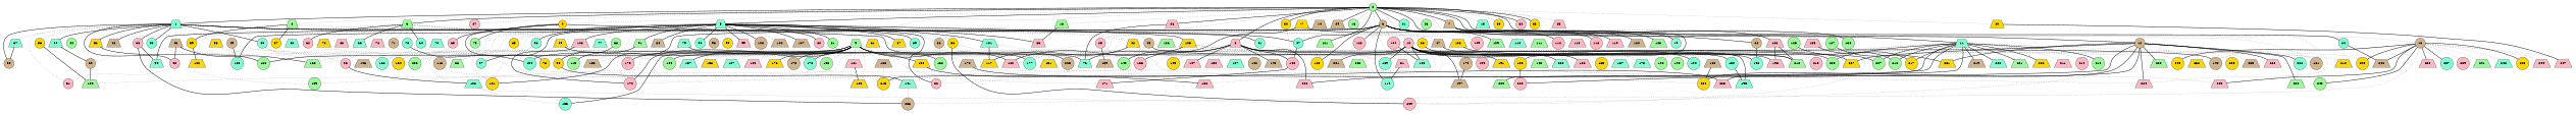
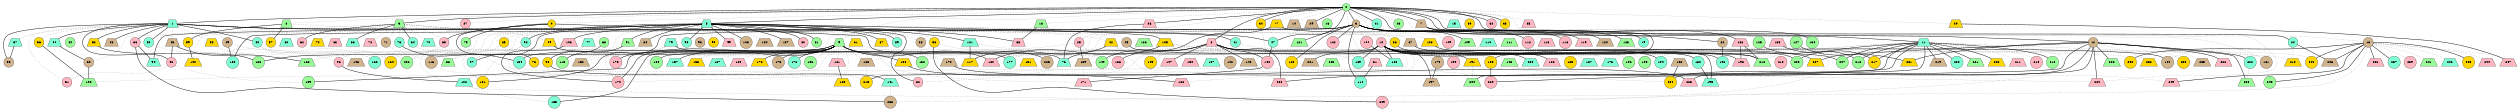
  graph {
    node [fillcolor=lightpink shape=trapezium style=filled]
    edge [style=dotted]
    0 [fillcolor=palegreen shape=circle]
    1 [fillcolor=aquamarine]
    2 [fillcolor=palegreen]
    3 [fillcolor=palegreen]
    4 [fillcolor=gold shape=circle]
    5 [fillcolor=aquamarine]
    6 [fillcolor=tan shape=circle]
    7 [fillcolor=tan]
    8
    9 [fillcolor=palegreen]
    10 [shape=circle]
    11 [fillcolor=aquamarine]
    12 [fillcolor=tan shape=circle]
    13 [fillcolor=tan shape=circle]
    14 [fillcolor=tan]
    15 [fillcolor=aquamarine]
    16 [fillcolor=palegreen shape=circle]
    17 [fillcolor=gold]
    18 [fillcolor=palegreen]
    19 [fillcolor=aquamarine shape=circle]
    20 [fillcolor=gold]
    21 [fillcolor=aquamarine shape=circle]
    22 [fillcolor=tan shape=circle]
    23 [fillcolor=palegreen shape=circle]
    24 [fillcolor=aquamarine shape=circle]
    25 [shape=circle]
    26
    27 [shape=circle]
    29 [fillcolor=tan]
    30 [fillcolor=gold shape=circle]
    31
    32 [shape=circle]
    33 [fillcolor=gold shape=circle]
    34 [fillcolor=gold shape=circle]
    35
    47 [fillcolor=aquamarine shape=circle]
    36 [shape=circle]
    37 [fillcolor=aquamarine]
    38 [fillcolor=tan shape=circle]
    39 [fillcolor=gold]
    40 [fillcolor=aquamarine shape=circle]
    41 [fillcolor=aquamarine shape=circle]
    42 [fillcolor=gold]
    43 [fillcolor=tan]
    44 [fillcolor=palegreen shape=circle]
    45 [fillcolor=tan shape=circle]
    46 [fillcolor=tan]
    48 [shape=circle]
    49 [fillcolor=tan shape=circle]
    50 [fillcolor=aquamarine shape=circle]
    51 [shape=circle]
    52 [fillcolor=gold]
    53 [fillcolor=gold]
    54 [fillcolor=aquamarine]
    55 [fillcolor=tan shape=circle]
    56 [fillcolor=gold shape=circle]
    62 [shape=circle]
    57 [fillcolor=gold shape=circle]
    58 [fillcolor=gold shape=circle]
    59 [fillcolor=gold shape=circle]
    60 [fillcolor=aquamarine]
    64 [fillcolor=aquamarine shape=circle]
    66 [fillcolor=aquamarine]
    67 [fillcolor=tan]
    68 [fillcolor=palegreen shape=circle]
    69 [fillcolor=tan shape=circle]
    70 [fillcolor=aquamarine]
    65 [shape=circle]
    72
    73 [fillcolor=aquamarine shape=circle]
    74 [fillcolor=gold]
    71 [fillcolor=tan shape=circle]
    61 [fillcolor=gold]
    63
    75 [fillcolor=palegreen shape=circle]
    76 [fillcolor=aquamarine]
    77 [fillcolor=aquamarine]
    78 [fillcolor=gold shape=circle]
    79 [fillcolor=aquamarine]
    80 [shape=circle]
    81 [fillcolor=palegreen shape=circle]
    82 [shape=circle]
    83
    84 [fillcolor=tan]
    85 [fillcolor=gold shape=circle]
    86 [fillcolor=gold shape=circle]
    87 [fillcolor=gold]
    88 [fillcolor=palegreen]
    89 [fillcolor=aquamarine shape=circle]
    90 [fillcolor=aquamarine shape=circle]
    91 [fillcolor=palegreen]
    92 [fillcolor=aquamarine shape=circle]
    93 [fillcolor=tan shape=circle]
    94 [fillcolor=aquamarine]
    95 [fillcolor=gold shape=circle]
    96 [shape=circle]
    97 [fillcolor=aquamarine shape=circle]
    98 [fillcolor=gold shape=circle]
    99
    100 [fillcolor=gold]
    101 [fillcolor=aquamarine]
    102 [fillcolor=aquamarine]
    103 [fillcolor=tan shape=circle]
    104 [fillcolor=tan]
    105 [fillcolor=gold]
    106
    107 [fillcolor=tan]
    108 [fillcolor=gold]
    116 [fillcolor=tan shape=circle]
    128 [fillcolor=gold shape=circle]
    130 [fillcolor=aquamarine shape=circle]
    131 [fillcolor=gold shape=circle]
    132 [fillcolor=palegreen shape=circle]
    129 [shape=circle]
    109 [fillcolor=palegreen]
    110 [fillcolor=aquamarine]
    111 [fillcolor=palegreen]
    112 [shape=circle]
    113
    114 [fillcolor=aquamarine shape=circle]
    115 [fillcolor=palegreen shape=circle]
    117 [fillcolor=gold]
    118 [shape=circle]
    119
    120 [fillcolor=tan]
    121 [fillcolor=palegreen]
    122 [shape=circle]
    123 [fillcolor=palegreen]
    124 [shape=circle]
    125 [fillcolor=palegreen shape=circle]
    126 [fillcolor=palegreen]
    127 [fillcolor=palegreen shape=circle]
    136
    133 [fillcolor=gold shape=circle]
    134 [fillcolor=palegreen shape=circle]
    135
    137 [fillcolor=aquamarine]
    138 [shape=circle]
    139 [fillcolor=tan]
    140 [shape=circle]
    141 [fillcolor=aquamarine]
    142 [fillcolor=tan shape=circle]
    143 [fillcolor=palegreen]
    144 [fillcolor=tan shape=circle]
    145 [fillcolor=gold shape=circle]
    146 [fillcolor=tan]
    147
    148 [fillcolor=tan]
    149 [fillcolor=palegreen shape=circle]
    150
    206
    227 [fillcolor=gold]
    151 [fillcolor=gold]
    152 [fillcolor=tan]
    153 [fillcolor=palegreen shape=circle]
    154 [fillcolor=aquamarine shape=circle]
    155 [fillcolor=aquamarine shape=circle]
    156 [fillcolor=gold]
    157 [fillcolor=aquamarine]
    158 [fillcolor=gold]
    159 [fillcolor=palegreen shape=circle]
    160
    161
    162 [fillcolor=aquamarine shape=circle]
    163 [fillcolor=tan]
    164 [fillcolor=gold shape=circle]
    165 [fillcolor=gold]
    166 [fillcolor=palegreen shape=circle]
    167 [fillcolor=aquamarine]
    168 [fillcolor=palegreen]
    169
    170 [fillcolor=tan]
    171
    172 [fillcolor=gold]
    173 [fillcolor=tan shape=circle]
    174 [shape=circle]
    175 [shape=circle]
    176 [fillcolor=aquamarine shape=circle]
    225 [fillcolor=tan shape=circle]
    177 [fillcolor=aquamarine shape=circle]
    178 [fillcolor=aquamarine]
    179 [fillcolor=tan shape=circle]
    180 [fillcolor=aquamarine shape=circle]
    181 [fillcolor=tan shape=circle]
    182
    183 [fillcolor=aquamarine]
    184 [fillcolor=palegreen shape=circle]
    185 [fillcolor=gold shape=circle]
    186
    187 [fillcolor=aquamarine]
    188 [fillcolor=tan]
    189 [fillcolor=aquamarine shape=circle]
    190 [fillcolor=palegreen]
    191 [fillcolor=gold]
    192 [fillcolor=palegreen shape=circle]
    193 [fillcolor=palegreen shape=circle]
    194 [fillcolor=aquamarine shape=circle]
    195 [fillcolor=aquamarine]
    196 [fillcolor=aquamarine shape=circle]
    197 [fillcolor=tan]
    198
    199 [shape=circle]
    200 [fillcolor=aquamarine]
    201 [fillcolor=tan]
    202 [fillcolor=palegreen shape=circle]
    203 [fillcolor=palegreen]
    204 [fillcolor=palegreen]
    205 [fillcolor=palegreen shape=circle]
    207 [fillcolor=palegreen shape=circle]
    208 [fillcolor=gold]
    209 [shape=circle]
    210 [fillcolor=gold]
    211
    212 [fillcolor=palegreen]
    213 [shape=circle]
    214 [shape=circle]
    215 [fillcolor=gold shape=circle]
    216 [fillcolor=palegreen shape=circle]
    217 [fillcolor=gold shape=circle]
    218 [fillcolor=palegreen shape=circle]
    219 [fillcolor=tan]
-   220 [fillcolor=aquamarine]
+   220 [fillcolor=aquamarine shape=circle]
    221 [fillcolor=palegreen]
    224
    226
    228 [fillcolor=palegreen]
    229 [shape=circle]
    230 [fillcolor=palegreen]
    232 [fillcolor=gold]
    233 [fillcolor=gold shape=circle]
    234 [fillcolor=gold shape=circle]
    231 [fillcolor=gold]
    235 [fillcolor=tan]
    222 [fillcolor=aquamarine shape=circle]
    223
    236
    237 [fillcolor=aquamarine shape=circle]
    238 [fillcolor=tan shape=circle]
    239 [shape=circle]
    240 [fillcolor=gold shape=circle]
    241 [fillcolor=palegreen]
    242 [fillcolor=aquamarine]
    243 [fillcolor=gold shape=circle]
    244
    245 [fillcolor=palegreen shape=circle]
    246 [fillcolor=tan]
    247
    248 [fillcolor=gold shape=circle]
    249
    0 -- 1 [style=bold]
    0 -- 2
    0 -- 3 [style=bold]
    0 -- 4
    0 -- 5 [style=bold]
    0 -- 6 [style=bold]
    0 -- 7 [style=bold]
    0 -- 8 [style=bold]
    0 -- 9
    0 -- 10
    0 -- 11 [style=bold]
    0 -- 12 [style=bold]
    0 -- 13
    0 -- 14
    0 -- 15
    0 -- 16
    0 -- 17
    0 -- 18
    0 -- 19
    0 -- 20
    0 -- 21 [style=bold]
    0 -- 22 [style=bold]
    0 -- 23
    0 -- 24 [style=bold]
    0 -- 25
    0 -- 26 [style=bold]
    0 -- 27
    0 -- 29 [style=bold]
    0 -- 30
    0 -- 31
    0 -- 32 [style=bold]
    0 -- 33 [style=bold]
    0 -- 34 [style=bold]
    0 -- 35
    0 -- 47 [style=bold]
    1 -- 47 [style=bold]
    1 -- 36 [style=bold]
    1 -- 37
    1 -- 38
    1 -- 39
    1 -- 40 [style=bold]
    1 -- 41 [style=bold]
    1 -- 42
    1 -- 43
    1 -- 44
    1 -- 45
    1 -- 46 [style=bold]
    1 -- 48 [style=bold]
    1 -- 49
    1 -- 50 [style=bold]
    1 -- 51
    1 -- 52 [style=bold]
    1 -- 53
    1 -- 54 [style=bold]
    1 -- 55 [style=bold]
    1 -- 56
    1 -- 62
    2 -- 57 [style=bold]
    2 -- 58
    2 -- 59 [style=bold]
    2 -- 60
    3 -- 62 [style=bold]
    3 -- 64 [style=bold]
    3 -- 66 [style=bold]
    3 -- 67
    3 -- 68
    3 -- 69
    3 -- 70
    3 -- 65
    3 -- 72
    3 -- 73
    3 -- 74
    3 -- 71
    3 -- 61
    3 -- 63
    4 -- 65 [style=bold]
    4 -- 75 [style=bold]
    4 -- 76 [style=bold]
    4 -- 77
    4 -- 78 [style=bold]
    5 -- 79
    5 -- 80 [style=bold]
    5 -- 81 [style=bold]
    5 -- 82 [style=bold]
    5 -- 83 [style=bold]
    5 -- 84 [style=bold]
    5 -- 85
    5 -- 86
    5 -- 87 [style=bold]
    5 -- 88
    5 -- 89 [style=bold]
    5 -- 90 [style=bold]
    5 -- 91 [style=bold]
    5 -- 92 [style=bold]
    5 -- 93
    5 -- 94 [style=bold]
    5 -- 95
    5 -- 96
    5 -- 97 [style=bold]
    5 -- 98
    5 -- 99 [style=bold]
    5 -- 100
    5 -- 101 [style=bold]
    5 -- 102
    5 -- 103 [style=bold]
    5 -- 104
    5 -- 105 [style=bold]
    5 -- 106 [style=bold]
    5 -- 107 [style=bold]
    5 -- 108
    5 -- 116
    6 -- 116
    6 -- 128 [style=bold]
    6 -- 130 [style=bold]
    6 -- 131 [style=bold]
    6 -- 132
    6 -- 129
    6 -- 109 [style=bold]
    6 -- 110
    6 -- 111
    6 -- 112 [style=bold]
    6 -- 113
    6 -- 114 [style=bold]
    6 -- 115
    6 -- 117
    6 -- 118 [style=bold]
    6 -- 119 [style=bold]
    6 -- 120 [style=bold]
    6 -- 121 [style=bold]
    6 -- 122 [style=bold]
    6 -- 123 [style=bold]
    6 -- 124
    6 -- 125
    6 -- 126
    6 -- 127
    7 -- 136 [style=bold]
    7 -- 133 [style=bold]
    7 -- 134 [style=bold]
    7 -- 135
    8 -- 137
    8 -- 138 [style=bold]
    8 -- 139
    8 -- 140 [style=bold]
    8 -- 141
    8 -- 142
    8 -- 143
    8 -- 144 [style=bold]
    8 -- 145
    8 -- 146
    8 -- 147 [style=bold]
    8 -- 148 [style=bold]
    8 -- 149 [style=bold]
    8 -- 150
    8 -- 206 [style=bold]
    8 -- 227 [style=bold]
    9 -- 151
    9 -- 152
    9 -- 153
    9 -- 154 [style=bold]
    9 -- 155 [style=bold]
    9 -- 156 [style=bold]
    9 -- 157 [style=bold]
    9 -- 158
-   9 -- 159
+   9 -- 159 [style=bold]
    9 -- 160 [style=bold]
    9 -- 161
    9 -- 162
    9 -- 163
    9 -- 164
    9 -- 165
    9 -- 166 [style=bold]
    9 -- 167
    9 -- 168
    9 -- 169
    9 -- 170
    9 -- 171
    9 -- 172 [style=bold]
    9 -- 173 [style=bold]
    9 -- 174 [style=bold]
    9 -- 175 [style=bold]
    9 -- 176 [style=bold]
    9 -- 225 [style=bold]
    10 -- 31
    10 -- 177
    10 -- 178
    10 -- 179
    10 -- 180 [style=bold]
    10 -- 181
    10 -- 182 [style=bold]
    10 -- 183 [style=bold]
    10 -- 184 [style=bold]
    10 -- 185
    10 -- 186
    10 -- 187
    10 -- 188
    10 -- 189 [style=bold]
    10 -- 190
    10 -- 191 [style=bold]
    10 -- 192
    10 -- 193
    10 -- 194 [style=bold]
    10 -- 195 [style=bold]
    10 -- 196 [style=bold]
    10 -- 197 [style=bold]
    10 -- 198 [style=bold]
    10 -- 199
    10 -- 200 [style=bold]
    10 -- 201 [style=bold]
    10 -- 202
    10 -- 203
    11 -- 206 [style=bold]
    11 -- 204 [style=bold]
    11 -- 205 [style=bold]
    11 -- 207 [style=bold]
    11 -- 208 [style=bold]
    11 -- 209
    11 -- 210
    11 -- 211
    11 -- 212
    11 -- 213
    11 -- 214
    11 -- 215 [style=bold]
    11 -- 216 [style=bold]
    11 -- 217 [style=bold]
    11 -- 218 [style=bold]
    11 -- 219 [style=bold]
    11 -- 220 [style=bold]
    11 -- 221 [style=bold]
    12 -- 76
    12 -- 227 [style=bold]
    12 -- 225
    12 -- 224 [style=bold]
    12 -- 226 [style=bold]
    12 -- 228 [style=bold]
    12 -- 229 [style=bold]
    12 -- 230 [style=bold]
    12 -- 232
    12 -- 233
    12 -- 234 [style=bold]
    12 -- 231 [style=bold]
    12 -- 235
    12 -- 222 [style=bold]
    12 -- 223 [style=bold]
    13 -- 144
    13 -- 236 [style=bold]
    13 -- 237 [style=bold]
    13 -- 238
    13 -- 239
    13 -- 240 [style=bold]
    13 -- 241
    13 -- 242
    13 -- 243 [style=bold]
    13 -- 244
    13 -- 245 [style=bold]
    13 -- 246 [style=bold]
    13 -- 247
    13 -- 248 [style=bold]
    13 -- 249 [style=bold]
    15 -- 224
    17 -- 19 [style=bold]
    17 -- 38
    17 -- 76 [style=bold]
    17 -- 181
    18 -- 83 [style=bold]
    20 -- 247 [style=bold]
    22 -- 196 [style=bold]
    22 -- 209
    24 -- 210
    24 -- 246 [style=bold]
    25 -- 139 [style=bold]
    25 -- 149
    25 -- 166
    26 -- 76 [style=bold]
    27 -- 70
    29 -- 47
    31 -- 114 [style=bold]
    34 -- 140
    47 -- 140 [style=bold]
    36 -- 94 [style=bold]
    36 -- 238 [style=bold]
    37 -- 55 [style=bold]
    38 -- 132
    39 -- 131
    39 -- 132 [style=bold]
    40 -- 164
    40 -- 202
    41 -- 213
    42 -- 117 [style=bold]
    42 -- 140
    42 -- 234
    43 -- 48 [style=bold]
    43 -- 146
    43 -- 168 [style=bold]
    45 -- 117
    45 -- 212 [style=bold]
    48 -- 51
    48 -- 159
    49 -- 130 [style=bold]
    49 -- 229
    50 -- 166
    52 -- 166 [style=bold]
    53 -- 162
    54 -- 69 [style=bold]
    56 -- 190 [style=bold]
    58 -- 102
    58 -- 203
    58 -- 209 [style=bold]
    59 -- 100 [style=bold]
    64 -- 96
    64 -- 184
    67 -- 205 [style=bold]
    68 -- 115 [style=bold]
    69 -- 190 [style=bold]
    65 -- 202
    73 -- 154 [style=bold]
    71 -- 116
    61 -- 78
    61 -- 201
    76 -- 82
    77 -- 215
    79 -- 174
    79 -- 175
    79 -- 177 [style=bold]
    84 -- 152
    85 -- 88
    86 -- 212 [style=bold]
    91 -- 98 [style=bold]
    92 -- 97
    92 -- 131
    96 -- 102 [style=bold]
    98 -- 141 [style=bold]
    101 -- 117 [style=bold]
    101 -- 189
    102 -- 155
    102 -- 209
    105 -- 133
    105 -- 160 [style=bold]
    105 -- 163
    105 -- 240
    106 -- 174 [style=bold]
    108 -- 207 [style=bold]
    116 -- 131
    121 -- 128
    122 -- 201
    123 -- 151
    123 -- 248
    124 -- 183 [style=bold]
    125 -- 216 [style=bold]
    126 -- 160
    127 -- 231 [style=bold]
    136 -- 198 [style=bold]
    136 -- 212 [style=bold]
    133 -- 224
    133 -- 229 [style=bold]
    135 -- 217 [style=bold]
    138 -- 174
    139 -- 171
    140 -- 171 [style=bold]
    141 -- 238
    143 -- 249
    148 -- 206
    156 -- 186 [style=bold]
    161 -- 165 [style=bold]
    163 -- 215
    170 -- 223 [style=bold]
    179 -- 197 [style=bold]
    180 -- 195 [style=bold]
    181 -- 245
    188 -- 234 [style=bold]
    191 -- 204
    199 -- 204
    222 -- 230
  }
